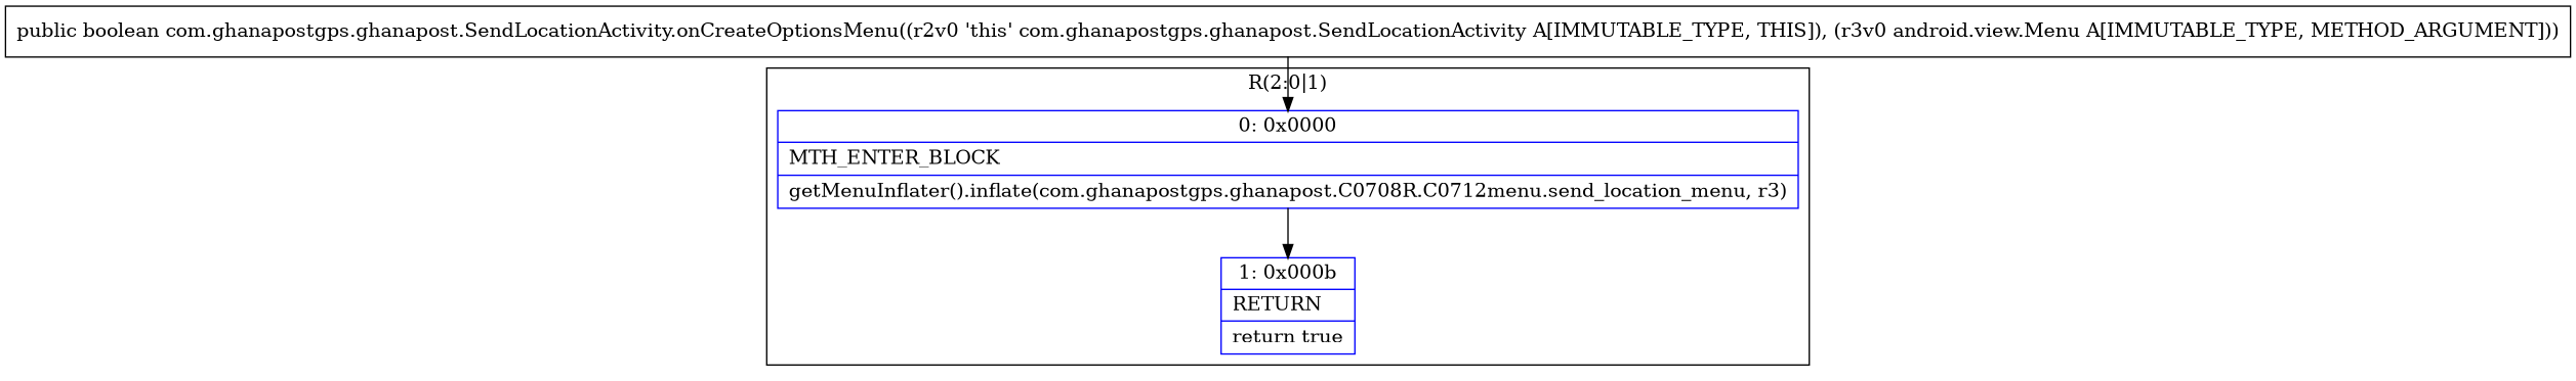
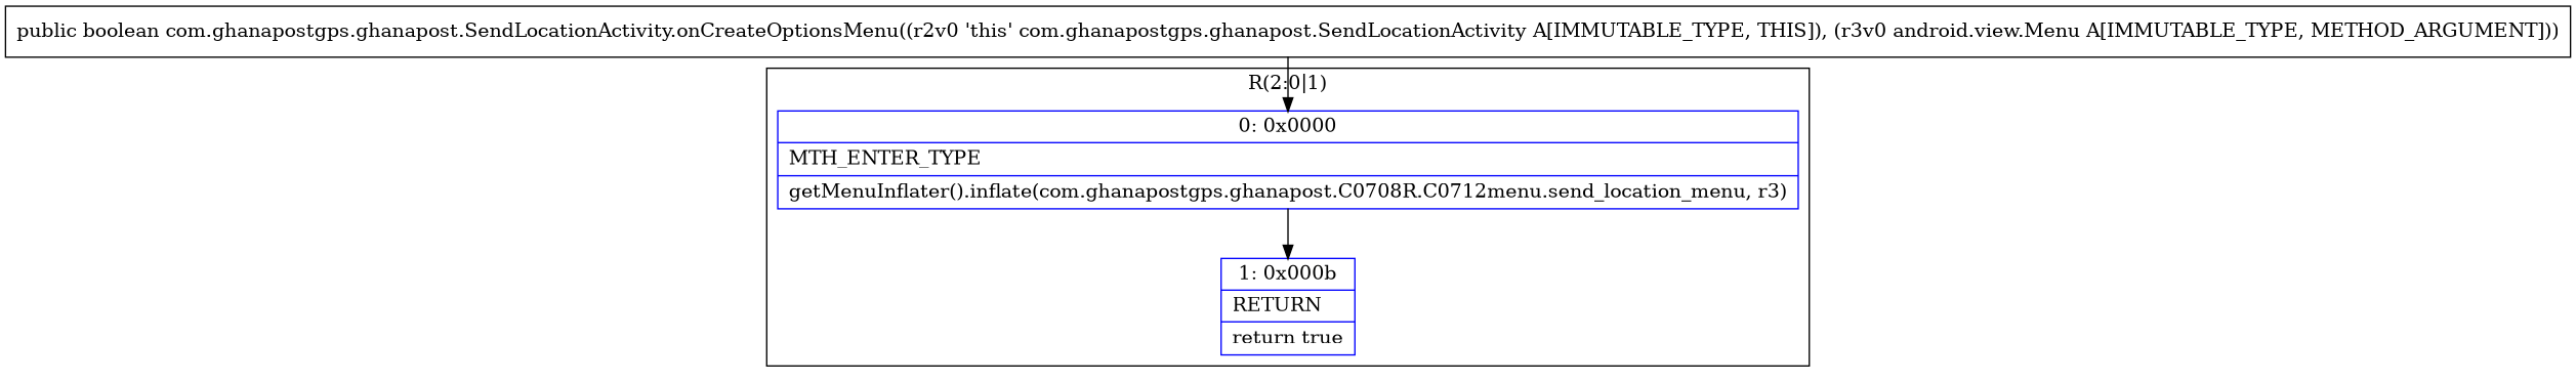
  digraph {
    node [color=blue shape=record]
-   n1 [label="{0\:\ 0x0000|MTH_ENTER_BLOCK\l|getMenuInflater().inflate(com.ghanapostgps.ghanapost.C0708R.C0712menu.send_location_menu, r3)\l}"]
+   n1 [label="{0\:\ 0x0000|MTH_ENTER_TYPE\l|getMenuInflater().inflate(com.ghanapostgps.ghanapost.C0708R.C0712menu.send_location_menu, r3)\l}"]
    n2 [label="{1\:\ 0x000b|RETURN\l|return true\l}"]
    n3 [label="{public boolean com.ghanapostgps.ghanapost.SendLocationActivity.onCreateOptionsMenu((r2v0 'this' com.ghanapostgps.ghanapost.SendLocationActivity A[IMMUTABLE_TYPE, THIS]), (r3v0 android.view.Menu A[IMMUTABLE_TYPE, METHOD_ARGUMENT])) }" color=""]
    subgraph cluster_1 {
      label="R(2:0|1)"
      n1
      n2
    }
    n1 -> n2
    n3 -> n1
  }
